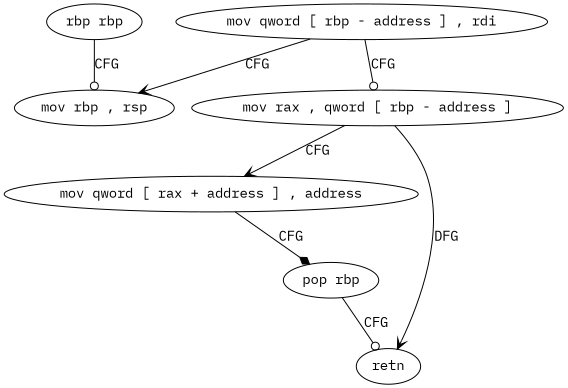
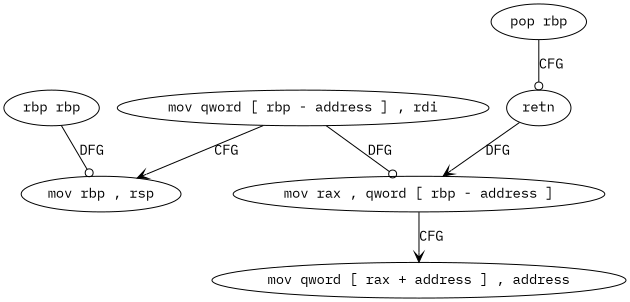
  digraph {
    fontname="IBM Plex Mono"
    node [fontname="IBM Plex Mono"]
    edge [arrowhead=odot fontname="IBM Plex Mono"]
    n1 [label="rbp rbp"]
    n2 [label="mov rbp , rsp"]
    n3 [label="mov qword [ rbp - address ] , rdi"]
    n4 [label="mov rax , qword [ rbp - address ]"]
    n5 [label="mov qword [ rax + address ] , address"]
    n6 [label=retn]
    n7 [label="pop rbp"]
-   n1 -> n2 [label=CFG]
+   n1 -> n2 [label=DFG]
    n3 -> n2 [arrowhead=vee label=CFG]
-   n3 -> n4 [label=CFG]
+   n3 -> n4 [label=DFG]
    n4 -> n5 [arrowhead=vee label=CFG]
-   n4 -> n6 [arrowhead=vee label=DFG]
-   n5 -> n7 [arrowhead=diamond label=CFG]
+   n6 -> n4 [arrowhead=vee label=DFG]
    n7 -> n6 [label=CFG]
  }
